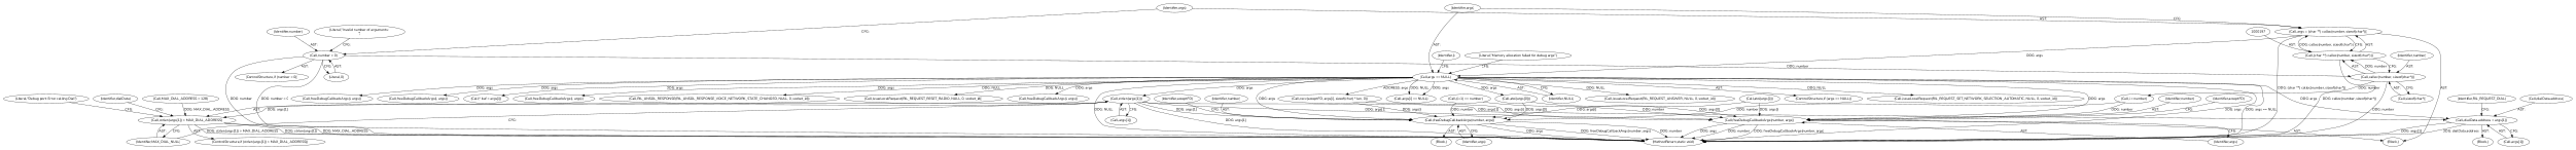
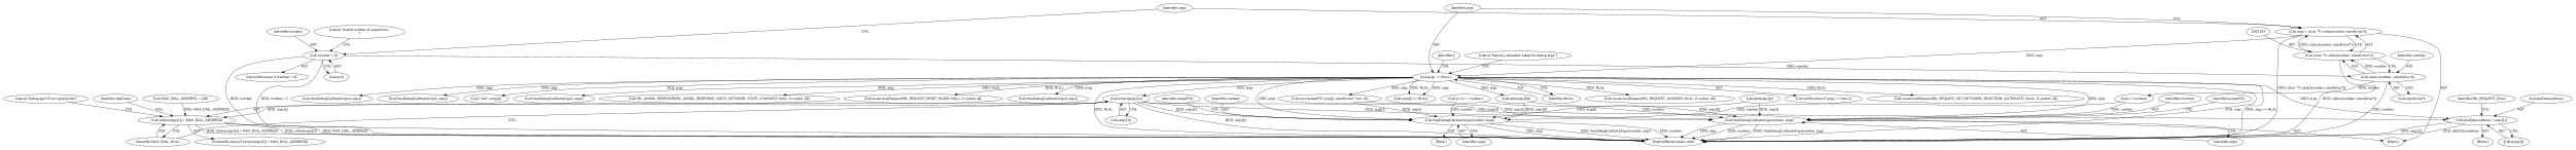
  digraph {
    fontname=Nunito
    node [fontname=Nunito]
    edge [fontname=Nunito]
    n1 [label="(Call,strlen(args[1]))"]
    n2 [label="(Call,strlen(args[1]) > MAX_DIAL_ADDRESS)"]
    n3 [label="(Call,freeDebugCallbackArgs(number, args))"]
    n4 [label="(Call,dialData.address = args[1])"]
    n5 [label="(Call,freeDebugCallbackArgs(number, args))"]
    n6 [label="(MethodReturn,static void)"]
    n7 [label="(Call,args[1])"]
    n8 [label="(ControlStructure,if (strlen(args[1]) > MAX_DIAL_ADDRESS))"]
    n9 [label="(Identifier,MAX_DIAL_NULL)"]
    n10 [label="(Identifier,args)"]
    n11 [label="(Block,)"]
    n12 [label="(Block,)"]
    n13 [label="(Call,args[1])"]
    n14 [label="(Block,)"]
    n15 [label="(Identifier,args)"]
    n16 [label="(Call,args == NULL)"]
    n17 [label="(Call,issueLocalRequest(RIL_REQUEST_RESET_RADIO, NULL, 0, socket_id))"]
    n18 [label="(Call,freeDebugCallbackArgs(i, args))"]
    n19 [label="(Call,args[i] == NULL)"]
    n20 [label="(Identifier,NULL)"]
    n21 [label="(Call,atoi(args[0]))"]
    n22 [label="(Call,issueLocalRequest(RIL_REQUEST_ANSWER, NULL, 0, socket_id))"]
    n23 [label="(ControlStructure,if (args == NULL))"]
    n24 [label="(Call,issueLocalRequest(RIL_REQUEST_SET_NETWORK_SELECTION_AUTOMATIC, NULL, 0, socket_id))"]
    n25 [label="(Call,freeDebugCallbackArgs(i, args))"]
    n26 [label="(Call,freeDebugCallbackArgs(i, args))"]
    n27 [label="(Call,* buf = args[i])"]
    n28 [label="(Call,freeDebugCallbackArgs(i, args))"]
    n29 [label="(Call,RIL_UNSOL_RESPONSE(RIL_UNSOL_RESPONSE_VOICE_NETWORK_STATE_CHANGED, NULL, 0, socket_id))"]
    n30 [label="(Call,recv(acceptFD, args[i], sizeof(char) * len, 0))"]
    n31 [label="(Call,atoi(args[i]))"]
    n32 [label="(Call,args = (char **) calloc(number, sizeof(char*)))"]
    n33 [label="(Call,(char **) calloc(number, sizeof(char*)))"]
    n34 [label="(Call,calloc(number, sizeof(char*)))"]
    n35 [label="(Call,sizeof(char*))"]
    n36 [label="(Call,i < number)"]
    n37 [label="(Call,number < 0)"]
    n38 [label="(Literal,0)"]
    n39 [label="(ControlStructure,if (number < 0))"]
    n40 [label="(Call,(i+1) == number)"]
    n41 [label="(Identifier,dialData)"]
    n42 [label="(Identifier,RIL_REQUEST_DIAL)"]
    n43 [label="(Identifier,args)"]
    n44 [label="(Identifier,acceptFD)"]
    n45 [label="(Identifier,number)"]
    n46 [label="(Identifier,acceptFD)"]
    n47 [label="(Literal,\"Memory allocation failed for debug args\")"]
    n48 [label="(Identifier,number)"]
    n49 [label="(Identifier,i)"]
    n50 [label="(Identifier,number)"]
    n51 [label="(Identifier,number)"]
    n52 [label="(Literal,\"Invalid number of arguments: \n\")"]
    n53 [label="(Call,MAX_DIAL_ADDRESS = 128)"]
    n54 [label="(Identifier,args)"]
    n55 [label="(Call,dialData.address)"]
    n56 [label="(Literal,\"Debug port: Error calling Dial\")"]
    1000197
    n1 -> n2 [label="AST: "]
    n1 -> n2 [label="DDG: args[1]"]
    n1 -> n3 [label="DDG: args[1]"]
    n1 -> n4 [label="DDG: args[1]"]
    n1 -> n5 [label="DDG: args[1]"]
    n1 -> n6 [label="DDG: args[1]"]
    n1 -> n7 [label="CFG: "]
    n2 -> n6 [label="DDG: strlen(args[1])"]
    n2 -> n6 [label="DDG: MAX_DIAL_ADDRESS"]
    n2 -> n6 [label="DDG: strlen(args[1]) > MAX_DIAL_ADDRESS"]
    n2 -> n8 [label="AST: "]
    n2 -> n9 [label="CFG: "]
    n3 -> n6 [label="DDG: freeDebugCallbackArgs(number, args)"]
    n3 -> n6 [label="DDG: number"]
    n3 -> n6 [label="DDG: args"]
    n3 -> n10 [label="CFG: "]
    n3 -> n11 [label="AST: "]
    n4 -> n6 [label="DDG: dialData.address"]
    n4 -> n6 [label="DDG: args[1]"]
    n4 -> n12 [label="AST: "]
    n4 -> n13 [label="CFG: "]
    n5 -> n6 [label="DDG: args"]
    n5 -> n6 [label="DDG: number"]
    n5 -> n6 [label="DDG: freeDebugCallbackArgs(number, args)"]
    n5 -> n14 [label="AST: "]
    n5 -> n15 [label="CFG: "]
    n7 -> n1 [label="AST: "]
    n9 -> n1 [label="CFG: "]
    n9 -> n2 [label="AST: "]
    n10 -> n3 [label="AST: "]
    n13 -> n4 [label="AST: "]
    n15 -> n5 [label="AST: "]
    n16 -> n1 [label="DDG: args"]
    n16 -> n3 [label="DDG: args"]
    n16 -> n4 [label="DDG: args"]
    n16 -> n5 [label="DDG: args"]
    n16 -> n6 [label="DDG: args == NULL"]
    n16 -> n6 [label="DDG: NULL"]
    n16 -> n6 [label="DDG: args"]
    n16 -> n17 [label="DDG: NULL"]
    n16 -> n18 [label="DDG: args"]
    n16 -> n19 [label="DDG: args"]
    n16 -> n19 [label="DDG: NULL"]
    n16 -> n20 [label="CFG: "]
    n16 -> n21 [label="DDG: args"]
    n16 -> n22 [label="DDG: NULL"]
    n16 -> n23 [label="AST: "]
    n16 -> n24 [label="DDG: NULL"]
    n16 -> n25 [label="DDG: args"]
    n16 -> n26 [label="DDG: args"]
    n16 -> n27 [label="DDG: args"]
    n16 -> n28 [label="DDG: args"]
    n16 -> n29 [label="DDG: NULL"]
-   n16 -> n30 [label="ADDRESS: args"]
+   n16 -> n30 [label="DDG: args"]
    n20 -> n16 [label="AST: "]
    n21 -> n3 [label="DDG: args[0]"]
    n21 -> n5 [label="DDG: args[0]"]
    n30 -> n3 [label="DDG: args[i]"]
    n30 -> n5 [label="DDG: args[i]"]
    n31 -> n3 [label="DDG: args[i]"]
    n31 -> n5 [label="DDG: args[i]"]
    n32 -> n6 [label="DDG: (char **) calloc(number, sizeof(char*))"]
    n32 -> n14 [label="AST: "]
    n32 -> n16 [label="DDG: args"]
    n32 -> n33 [label="CFG: "]
    n33 -> n6 [label="DDG: calloc(number, sizeof(char*))"]
    n33 -> n32 [label="AST: "]
    n33 -> n32 [label="DDG: calloc(number, sizeof(char*))"]
    n33 -> n34 [label="CFG: "]
    n34 -> n6 [label="DDG: number"]
    n34 -> n33 [label="AST: "]
    n34 -> n33 [label="DDG: number"]
    n34 -> n35 [label="CFG: "]
    n34 -> n36 [label="DDG: number"]
    n35 -> n34 [label="AST: "]
    n36 -> n3 [label="DDG: number"]
    n36 -> n5 [label="DDG: number"]
    n37 -> n6 [label="DDG: number"]
    n37 -> n6 [label="DDG: number < 0"]
    n37 -> n34 [label="DDG: number"]
    n37 -> n38 [label="CFG: "]
    n37 -> n39 [label="AST: "]
    n38 -> n37 [label="AST: "]
    n40 -> n3 [label="DDG: number"]
    n40 -> n5 [label="DDG: number"]
    n41 -> n2 [label="CFG: "]
    n42 -> n4 [label="CFG: "]
    n43 -> n32 [label="AST: "]
    n43 -> n37 [label="CFG: "]
    n44 -> n3 [label="CFG: "]
    n45 -> n5 [label="AST: "]
    n46 -> n5 [label="CFG: "]
    n47 -> n16 [label="CFG: "]
    n48 -> n37 [label="AST: "]
    n49 -> n16 [label="CFG: "]
    n50 -> n3 [label="AST: "]
    n51 -> n34 [label="AST: "]
    n52 -> n37 [label="CFG: "]
    n53 -> n2 [label="DDG: MAX_DIAL_ADDRESS"]
    n54 -> n16 [label="AST: "]
    n54 -> n32 [label="CFG: "]
    n55 -> n4 [label="AST: "]
    n56 -> n2 [label="CFG: "]
    1000197 -> n33 [label="AST: "]
  }
